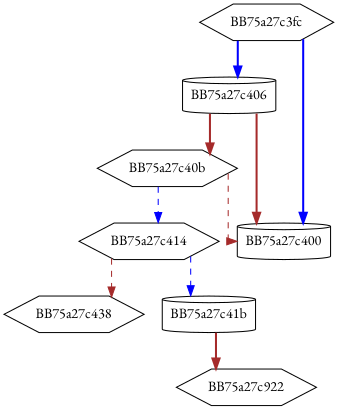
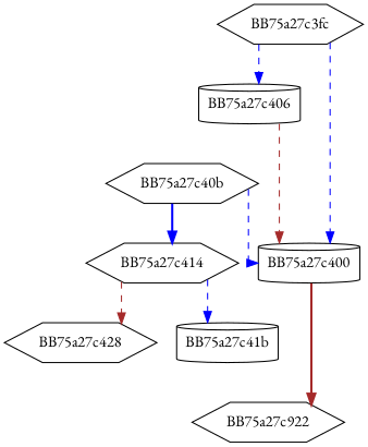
  digraph {
    fontname="EB Garamond"
    splines=ortho
    node [fontname="EB Garamond" shape=hexagon]
    edge [color=blue fontname="EB Garamond" style=dashed]
    BB75a27c406 [shape=cylinder]
    BB75a27c3fc
    BB75a27c400 [shape=cylinder]
    BB75a27c40b
    BB75a27c414
-   BB75a27c428 [label=BB75a27c438]
+   BB75a27c428
    BB75a27c41b [shape=cylinder]
    n8 [label=BB75a27c922]
-   BB75a27c406 -> BB75a27c400 [color=brown style=bold]
-   BB75a27c406 -> BB75a27c40b [color=brown style=bold]
-   BB75a27c3fc -> BB75a27c406 [style=bold]
-   BB75a27c3fc -> BB75a27c400 [style=bold]
-   BB75a27c40b -> BB75a27c400 [color=brown]
-   BB75a27c40b -> BB75a27c414
+   BB75a27c406 -> BB75a27c400 [color=brown]
+   BB75a27c3fc -> BB75a27c406
+   BB75a27c3fc -> BB75a27c400
+   BB75a27c40b -> BB75a27c400
+   BB75a27c40b -> BB75a27c414 [style=bold]
    BB75a27c414 -> BB75a27c428 [color=brown]
    BB75a27c414 -> BB75a27c41b
-   BB75a27c41b -> n8 [color=brown style=bold]
+   BB75a27c400 -> n8 [color=brown style=bold]
  }
